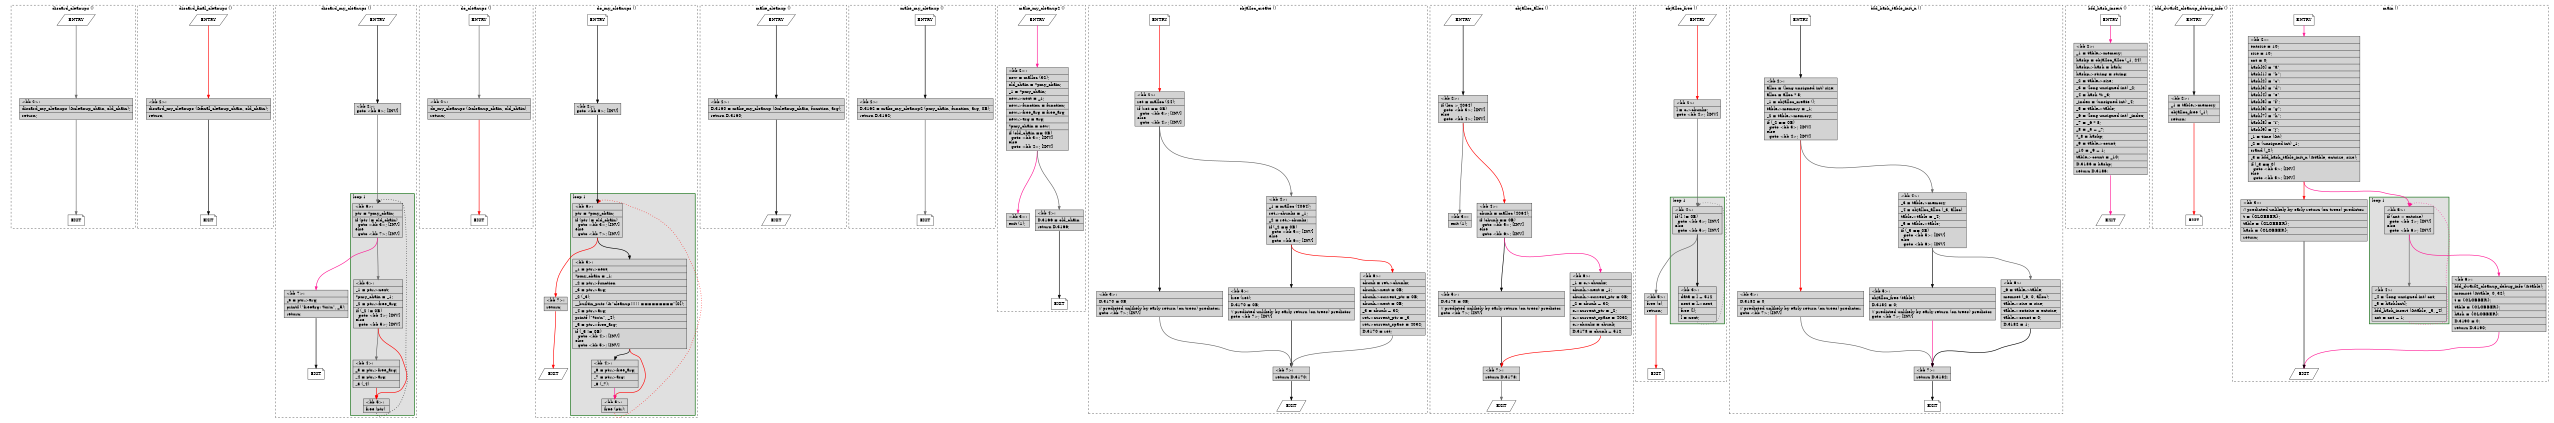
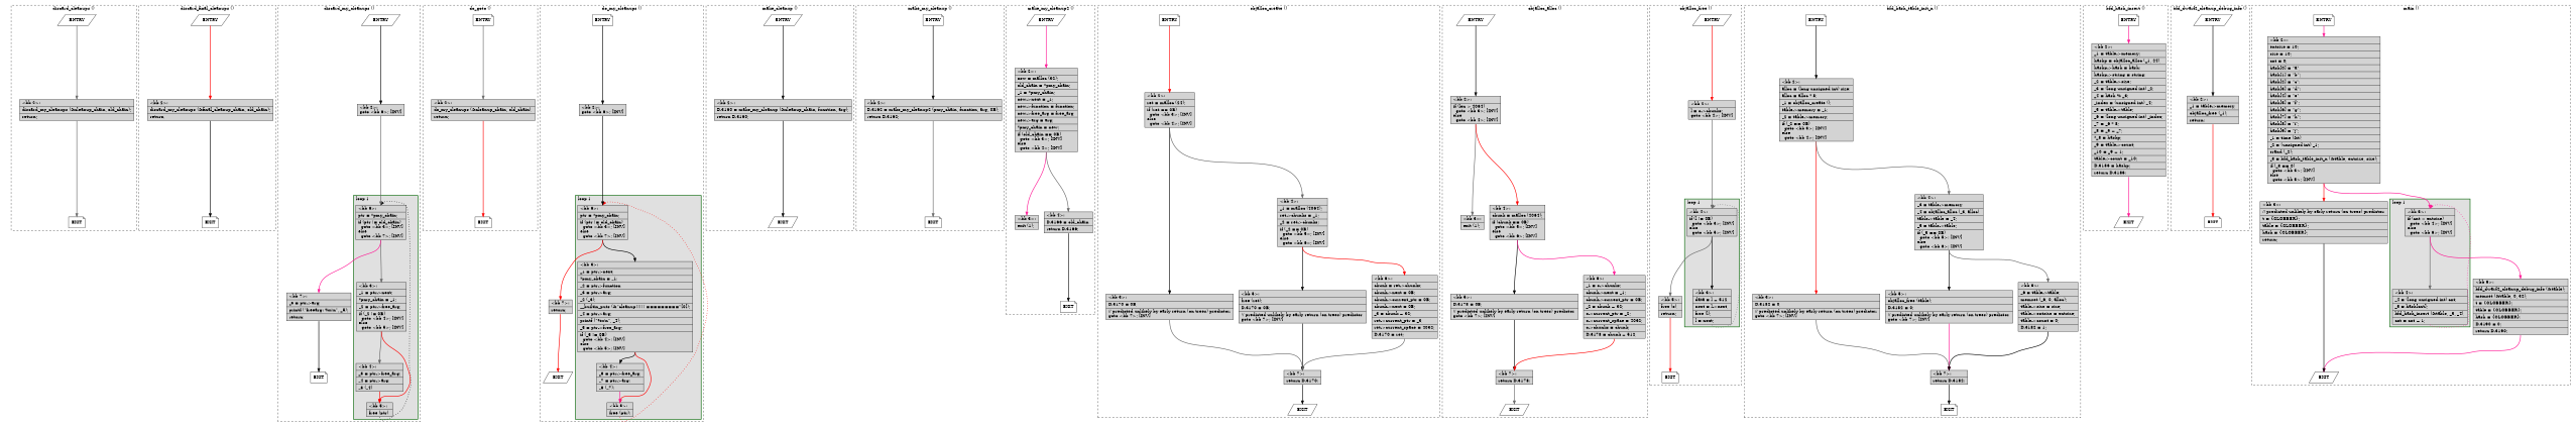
  digraph {
    node [fillcolor=lightgrey shape=record style=filled]
    edge [constraint=true headport=n style="solid,bold" tailport=s color=black weight=10]
    n1 [fillcolor=white label=ENTRY shape=parallelogram]
    n2 [fillcolor=white label=EXIT shape=note]
    n3 [label="{\<bb\ 2\>:\l|discard_my_cleanups\ (&cleanup_chain,\ old_chain);\l|return;\l}"]
    n4 [fillcolor=white label=ENTRY shape=parallelogram]
    n5 [fillcolor=white label=EXIT shape=note]
    n6 [label="{\<bb\ 2\>:\l|discard_my_cleanups\ (&final_cleanup_chain,\ old_chain);\l|return;\l}"]
    n7 [label="{\<bb\ 6\>:\l|ptr\ =\ *pmy_chain;\l|if\ (ptr\ !=\ old_chain)\l\ \ goto\ \<bb\ 3\>;\ [INV]\lelse\l\ \ goto\ \<bb\ 7\>;\ [INV]\l}"]
    n8 [label="{\<bb\ 3\>:\l|_1\ =\ ptr-\>next;\l|*pmy_chain\ =\ _1;\l|_2\ =\ ptr-\>free_arg;\l|if\ (_2\ !=\ 0B)\l\ \ goto\ \<bb\ 4\>;\ [INV]\lelse\l\ \ goto\ \<bb\ 5\>;\ [INV]\l}"]
    n9 [label="{\<bb\ 4\>:\l|_3\ =\ ptr-\>free_arg;\l|_4\ =\ ptr-\>arg;\l|_3\ (_4);\l}"]
    n10 [label="{\<bb\ 5\>:\l|free\ (ptr);\l}"]
    n11 [label="{\<bb\ 7\>:\l|_5\ =\ ptr-\>arg;\l|printf\ (\"freearg:\ %x\\n\",\ _5);\l|return;\l}"]
    n12 [fillcolor=white label=ENTRY shape=parallelogram]
    n13 [fillcolor=white label=EXIT shape=note]
    n14 [label="{\<bb\ 2\>:\lgoto\ \<bb\ 6\>;\ [INV]\l}"]
    n15 [fillcolor=white label=ENTRY shape=note]
    n16 [fillcolor=white label=EXIT shape=note]
    n17 [label="{\<bb\ 2\>:\l|do_my_cleanups\ (&cleanup_chain,\ old_chain);\l|return;\l}"]
    n18 [label="{\<bb\ 6\>:\l|ptr\ =\ *pmy_chain;\l|if\ (ptr\ !=\ old_chain)\l\ \ goto\ \<bb\ 3\>;\ [INV]\lelse\l\ \ goto\ \<bb\ 7\>;\ [INV]\l}"]
    n19 [label="{\<bb\ 3\>:\l|_1\ =\ ptr-\>next;\l|*pmy_chain\ =\ _1;\l|_2\ =\ ptr-\>function;\l|_3\ =\ ptr-\>arg;\l|_2\ (_3);\l|__builtin_puts\ (&\"cleanup!!!!!\ =========\"[0]);\l|_4\ =\ ptr-\>arg;\l|printf\ (\"%x\\n\",\ _4);\l|_5\ =\ ptr-\>free_arg;\l|if\ (_5\ !=\ 0B)\l\ \ goto\ \<bb\ 4\>;\ [INV]\lelse\l\ \ goto\ \<bb\ 5\>;\ [INV]\l}"]
    n20 [label="{\<bb\ 4\>:\l|_6\ =\ ptr-\>free_arg;\l|_7\ =\ ptr-\>arg;\l|_6\ (_7);\l}"]
    n21 [label="{\<bb\ 5\>:\l|free\ (ptr);\l}"]
    n22 [label="{\<bb\ 7\>:\l|return;\l}"]
    n23 [fillcolor=white label=ENTRY shape=note]
    n24 [fillcolor=white label=EXIT shape=parallelogram]
    n25 [label="{\<bb\ 2\>:\lgoto\ \<bb\ 6\>;\ [INV]\l}"]
    n26 [fillcolor=white label=ENTRY shape=parallelogram]
    n27 [fillcolor=white label=EXIT shape=parallelogram]
    n28 [label="{\<bb\ 2\>:\l|D.3160\ =\ make_my_cleanup\ (&cleanup_chain,\ function,\ arg);\l|return\ D.3160;\l}"]
    n29 [fillcolor=white label=ENTRY shape=note]
    n30 [fillcolor=white label=EXIT shape=note]
    n31 [label="{\<bb\ 2\>:\l|D.3162\ =\ make_my_cleanup2\ (pmy_chain,\ function,\ arg,\ 0B);\l|return\ D.3162;\l}"]
    n32 [fillcolor=white label=ENTRY shape=parallelogram]
    n33 [fillcolor=white label=EXIT shape=note]
    n34 [label="{\<bb\ 2\>:\l|new\ =\ malloc\ (32);\l|old_chain\ =\ *pmy_chain;\l|_1\ =\ *pmy_chain;\l|new-\>next\ =\ _1;\l|new-\>function\ =\ function;\l|new-\>free_arg\ =\ free_arg;\l|new-\>arg\ =\ arg;\l|*pmy_chain\ =\ new;\l|if\ (old_chain\ ==\ 0B)\l\ \ goto\ \<bb\ 3\>;\ [INV]\lelse\l\ \ goto\ \<bb\ 4\>;\ [INV]\l}"]
    n35 [label="{\<bb\ 3\>:\l|exit\ (1);\l}"]
    n36 [label="{\<bb\ 4\>:\l|D.3166\ =\ old_chain;\l|return\ D.3166;\l}"]
    n37 [fillcolor=white label=ENTRY shape=note]
    n38 [fillcolor=white label=EXIT shape=parallelogram]
    n39 [label="{\<bb\ 2\>:\l|ret\ =\ malloc\ (24);\l|if\ (ret\ ==\ 0B)\l\ \ goto\ \<bb\ 3\>;\ [INV]\lelse\l\ \ goto\ \<bb\ 4\>;\ [INV]\l}"]
    n40 [label="{\<bb\ 3\>:\l|D.3170\ =\ 0B;\l|//\ predicted\ unlikely\ by\ early\ return\ (on\ trees)\ predictor.\lgoto\ \<bb\ 7\>;\ [INV]\l}"]
    n41 [label="{\<bb\ 4\>:\l|_1\ =\ malloc\ (4064);\l|ret-\>chunks\ =\ _1;\l|_2\ =\ ret-\>chunks;\l|if\ (_2\ ==\ 0B)\l\ \ goto\ \<bb\ 5\>;\ [INV]\lelse\l\ \ goto\ \<bb\ 6\>;\ [INV]\l}"]
    n42 [label="{\<bb\ 7\>:\l|return\ D.3170;\l}"]
    n43 [label="{\<bb\ 5\>:\l|free\ (ret);\l|D.3170\ =\ 0B;\l|//\ predicted\ unlikely\ by\ early\ return\ (on\ trees)\ predictor.\lgoto\ \<bb\ 7\>;\ [INV]\l}"]
    n44 [label="{\<bb\ 6\>:\l|chunk\ =\ ret-\>chunks;\l|chunk-\>next\ =\ 0B;\l|chunk-\>current_ptr\ =\ 0B;\l|chunk-\>next\ =\ 0B;\l|_3\ =\ chunk\ +\ 32;\l|ret-\>current_ptr\ =\ _3;\l|ret-\>current_space\ =\ 4032;\l|D.3170\ =\ ret;\l}"]
    n45 [fillcolor=white label=ENTRY shape=parallelogram]
    n46 [fillcolor=white label=EXIT shape=parallelogram]
    n47 [label="{\<bb\ 2\>:\l|if\ (len\ \>\ 4064)\l\ \ goto\ \<bb\ 3\>;\ [INV]\lelse\l\ \ goto\ \<bb\ 4\>;\ [INV]\l}"]
    n48 [label="{\<bb\ 3\>:\l|exit\ (1);\l}"]
    n49 [label="{\<bb\ 4\>:\l|chunk\ =\ malloc\ (4064);\l|if\ (chunk\ ==\ 0B)\l\ \ goto\ \<bb\ 5\>;\ [INV]\lelse\l\ \ goto\ \<bb\ 6\>;\ [INV]\l}"]
    n50 [label="{\<bb\ 5\>:\l|D.3178\ =\ 0B;\l|//\ predicted\ unlikely\ by\ early\ return\ (on\ trees)\ predictor.\lgoto\ \<bb\ 7\>;\ [INV]\l}"]
    n51 [label="{\<bb\ 6\>:\l|_1\ =\ o-\>chunks;\l|chunk-\>next\ =\ _1;\l|chunk-\>current_ptr\ =\ 0B;\l|_2\ =\ chunk\ +\ 32;\l|o-\>current_ptr\ =\ _2;\l|o-\>current_space\ =\ 4032;\l|o-\>chunks\ =\ chunk;\l|D.3178\ =\ chunk\ +\ 512;\l}"]
    n52 [label="{\<bb\ 7\>:\l|return\ D.3178;\l}"]
    n53 [label="{\<bb\ 4\>:\l|if\ (l\ !=\ 0B)\l\ \ goto\ \<bb\ 3\>;\ [INV]\lelse\l\ \ goto\ \<bb\ 5\>;\ [INV]\l}"]
    n54 [label="{\<bb\ 3\>:\l|data\ =\ l\ +\ 512;\l|next\ =\ l-\>next;\l|free\ (l);\l|l\ =\ next;\l}"]
    n55 [label="{\<bb\ 5\>:\l|free\ (o);\l|return;\l}"]
    n56 [fillcolor=white label=ENTRY shape=parallelogram]
    n57 [fillcolor=white label=EXIT shape=note]
    n58 [label="{\<bb\ 2\>:\l|l\ =\ o-\>chunks;\lgoto\ \<bb\ 4\>;\ [INV]\l}"]
    n59 [fillcolor=white label=ENTRY shape=note]
    n60 [fillcolor=white label=EXIT shape=note]
    n61 [label="{\<bb\ 2\>:\l|alloc\ =\ (long\ unsigned\ int)\ size;\l|alloc\ =\ alloc\ *\ 8;\l|_1\ =\ objalloc_create\ ();\l|table-\>memory\ =\ _1;\l|_2\ =\ table-\>memory;\l|if\ (_2\ ==\ 0B)\l\ \ goto\ \<bb\ 3\>;\ [INV]\lelse\l\ \ goto\ \<bb\ 4\>;\ [INV]\l}"]
    n62 [label="{\<bb\ 3\>:\l|D.3182\ =\ 0;\l|//\ predicted\ unlikely\ by\ early\ return\ (on\ trees)\ predictor.\lgoto\ \<bb\ 7\>;\ [INV]\l}"]
    n63 [label="{\<bb\ 4\>:\l|_3\ =\ table-\>memory;\l|_4\ =\ objalloc_alloc\ (_3,\ alloc);\l|table-\>table\ =\ _4;\l|_5\ =\ table-\>table;\l|if\ (_5\ ==\ 0B)\l\ \ goto\ \<bb\ 5\>;\ [INV]\lelse\l\ \ goto\ \<bb\ 6\>;\ [INV]\l}"]
    n64 [label="{\<bb\ 7\>:\l|return\ D.3182;\l}"]
    n65 [label="{\<bb\ 5\>:\l|objalloc_free\ (table);\l|D.3182\ =\ 0;\l|//\ predicted\ unlikely\ by\ early\ return\ (on\ trees)\ predictor.\lgoto\ \<bb\ 7\>;\ [INV]\l}"]
    n66 [label="{\<bb\ 6\>:\l|_6\ =\ table-\>table;\l|memset\ (_6,\ 0,\ alloc);\l|table-\>size\ =\ size;\l|table-\>entsize\ =\ entsize;\l|table-\>count\ =\ 0;\l|D.3182\ =\ 1;\l}"]
    n67 [fillcolor=white label=ENTRY shape=note]
    n68 [fillcolor=white label=EXIT shape=parallelogram]
    n69 [label="{\<bb\ 2\>:\l|_1\ =\ table-\>memory;\l|hashp\ =\ objalloc_alloc\ (_1,\ 24);\l|hashp-\>hash\ =\ hash;\l|hashp-\>string\ =\ string;\l|_2\ =\ table-\>size;\l|_3\ =\ (long\ unsigned\ int)\ _2;\l|_4\ =\ hash\ %\ _3;\l|_index\ =\ (unsigned\ int)\ _4;\l|_5\ =\ table-\>table;\l|_6\ =\ (long\ unsigned\ int)\ _index;\l|_7\ =\ _6\ *\ 8;\l|_8\ =\ _5\ +\ _7;\l|*_8\ =\ hashp;\l|_9\ =\ table-\>count;\l|_10\ =\ _9\ +\ 1;\l|table-\>count\ =\ _10;\l|D.3186\ =\ hashp;\l|return\ D.3186;\l}"]
    n70 [fillcolor=white label=ENTRY shape=parallelogram]
    n71 [fillcolor=white label=EXIT shape=note]
    n72 [label="{\<bb\ 2\>:\l|_1\ =\ table-\>memory;\l|objalloc_free\ (_1);\l|return;\l}"]
    n73 [label="{\<bb\ 5\>:\l|if\ (cnt\ \<\ entsize)\l\ \ goto\ \<bb\ 4\>;\ [INV]\lelse\l\ \ goto\ \<bb\ 6\>;\ [INV]\l}"]
    n74 [label="{\<bb\ 4\>:\l|_4\ =\ (long\ unsigned\ int)\ cnt;\l|_5\ =\ hash[cnt];\l|bfd_hash_insert\ (&table,\ _5,\ _4);\l|cnt\ =\ cnt\ +\ 1;\l}"]
    n75 [label="{\<bb\ 6\>:\l|bfd_dwarf2_cleanup_debug_info\ (&table);\l|memset\ (&table,\ 0,\ 32);\l|t\ =\ \{CLOBBER\};\l|table\ =\ \{CLOBBER\};\l|hash\ =\ \{CLOBBER\};\l|D.3190\ =\ 0;\l|return\ D.3190;\l}"]
    n76 [fillcolor=white label=ENTRY shape=note]
    n77 [fillcolor=white label=EXIT shape=parallelogram]
    n78 [label="{\<bb\ 2\>:\l|entsize\ =\ 10;\l|size\ =\ 10;\l|cnt\ =\ 0;\l|hash[0]\ =\ \"a\";\l|hash[1]\ =\ \"b\";\l|hash[2]\ =\ \"c\";\l|hash[3]\ =\ \"d\";\l|hash[4]\ =\ \"e\";\l|hash[5]\ =\ \"f\";\l|hash[6]\ =\ \"g\";\l|hash[7]\ =\ \"h\";\l|hash[8]\ =\ \"i\";\l|hash[9]\ =\ \"j\";\l|_1\ =\ time\ (&t);\l|_2\ =\ (unsigned\ int)\ _1;\l|srand\ (_2);\l|_3\ =\ bfd_hash_table_init_n\ (&table,\ entsize,\ size);\l|if\ (_3\ ==\ 0)\l\ \ goto\ \<bb\ 3\>;\ [INV]\lelse\l\ \ goto\ \<bb\ 5\>;\ [INV]\l}"]
    n79 [label="{\<bb\ 3\>:\l|//\ predicted\ unlikely\ by\ early\ return\ (on\ trees)\ predictor.\l|t\ =\ \{CLOBBER\};\l|table\ =\ \{CLOBBER\};\l|hash\ =\ \{CLOBBER\};\l|return;\l}"]
    subgraph cluster_1 {
      color=black
      label="discard_cleanups ()"
      style=dashed
      n1
      n2
      n3
    }
    subgraph cluster_2 {
      color=black
      label="discard_final_cleanups ()"
      style=dashed
      n4
      n5
      n6
    }
    subgraph cluster_3 {
      color=black
      label="discard_my_cleanups ()"
      style=dashed
      n11
      n12
      n13
      n14
      subgraph cluster_4 {
        color=darkgreen
        fillcolor=grey88
        label="loop 1"
        labeljust=l
        penwidth=2
        style=filled
        n7
        n8
        n9
        n10
      }
    }
    subgraph cluster_5 {
      color=black
-     label="do_cleanups ()"
+     label="do_goto ()"
      style=dashed
      n15
      n16
      n17
    }
    subgraph cluster_6 {
      color=black
      label="do_my_cleanups ()"
      style=dashed
      n22
      n23
      n24
      n25
      subgraph cluster_7 {
        color=darkgreen
        fillcolor=grey88
        label="loop 1"
        labeljust=l
        penwidth=2
        style=filled
        n18
        n19
        n20
        n21
      }
    }
    subgraph cluster_8 {
      color=black
      label="make_cleanup ()"
      style=dashed
      n26
      n27
      n28
    }
    subgraph cluster_9 {
      color=black
      label="make_my_cleanup ()"
      style=dashed
      n29
      n30
      n31
    }
    subgraph cluster_10 {
      color=black
      label="make_my_cleanup2 ()"
      style=dashed
      n32
      n33
      n34
      n35
      n36
    }
    subgraph cluster_11 {
      color=black
      label="objalloc_create ()"
      style=dashed
      n37
      n38
      n39
      n40
      n41
      n42
      n43
      n44
    }
    subgraph cluster_12 {
      color=black
      label="objalloc_alloc ()"
      style=dashed
      n45
      n46
      n47
      n48
      n49
      n50
      n51
      n52
    }
    subgraph cluster_13 {
      color=black
      label="objalloc_free ()"
      style=dashed
      n55
      n56
      n57
      n58
      subgraph cluster_14 {
        color=darkgreen
        fillcolor=grey88
        label="loop 1"
        labeljust=l
        penwidth=2
        style=filled
        n53
        n54
      }
    }
    subgraph cluster_15 {
      color=black
      label="bfd_hash_table_init_n ()"
      style=dashed
      n59
      n60
      n61
      n62
      n63
      n64
      n65
      n66
    }
    subgraph cluster_16 {
      color=black
      label="bfd_hash_insert ()"
      style=dashed
      n67
      n68
      n69
    }
    subgraph cluster_17 {
      color=black
      label="bfd_dwarf2_cleanup_debug_info ()"
      style=dashed
      n70
      n71
      n72
    }
    subgraph cluster_18 {
      color=black
      label="main ()"
      style=dashed
      n75
      n76
      n77
      n78
      n79
      subgraph cluster_19 {
        color=darkgreen
        fillcolor=grey88
        label="loop 1"
        labeljust=l
        penwidth=2
        style=filled
        n73
        n74
      }
    }
    n1 -> n2 [style=invis color="" weight=""]
    n1 -> n3 [color=gray40 weight=100]
    n3 -> n2 [color=gray40]
    n4 -> n5 [style=invis color="" weight=""]
    n4 -> n6 [color=red weight=100]
    n6 -> n5
    n7 -> n8 [color=gray40]
    n7 -> n11 [color=deeppink]
    n8 -> n9 [color=gray40]
    n8 -> n10 [color=red]
    n9 -> n10 [color=red weight=100]
    n10 -> n7 [constraint=false style="dotted,bold"]
    n11 -> n13
    n12 -> n13 [style=invis color="" weight=""]
    n12 -> n14 [weight=100]
    n14 -> n7 [color=gray40 weight=100]
    n15 -> n16 [style=invis color="" weight=""]
    n15 -> n17 [color=gray40 weight=100]
    n17 -> n16 [color=red]
    n18 -> n19
    n18 -> n22 [color=red]
    n19 -> n20
    n19 -> n21 [color=red]
    n20 -> n21 [color=deeppink weight=100]
    n21 -> n18 [color=red constraint=false style="dotted,bold"]
    n22 -> n24 [color=red]
    n23 -> n24 [style=invis color="" weight=""]
    n23 -> n25 [weight=100]
    n25 -> n18 [weight=100]
    n26 -> n27 [style=invis color="" weight=""]
    n26 -> n28 [weight=100]
    n28 -> n27
    n29 -> n30 [style=invis color="" weight=""]
    n29 -> n31 [weight=100]
    n31 -> n30 [color=gray40]
    n32 -> n33 [style=invis color="" weight=""]
    n32 -> n34 [color=deeppink weight=100]
    n34 -> n35 [color=deeppink]
    n34 -> n36 [color=gray40]
    n36 -> n33
    n37 -> n38 [style=invis color="" weight=""]
    n37 -> n39 [color=red weight=100]
    n39 -> n40
    n39 -> n41 [color=gray40]
    n40 -> n42 [color=gray40 weight=100]
    n41 -> n43
    n41 -> n44 [color=red]
    n42 -> n38
    n43 -> n42 [weight=100]
    n44 -> n42 [color=gray40 weight=100]
    n45 -> n46 [style=invis color="" weight=""]
    n45 -> n47 [weight=100]
    n47 -> n48 [color=gray40]
    n47 -> n49 [color=red]
    n49 -> n50
    n49 -> n51 [color=deeppink]
    n50 -> n52 [weight=100]
    n51 -> n52 [color=red weight=100]
    n52 -> n46 [color=gray40]
    n53 -> n54
    n53 -> n55 [color=gray40]
    n54 -> n53 [color=gray40 constraint=false style="dotted,bold"]
    n55 -> n57 [color=red]
    n56 -> n57 [style=invis color="" weight=""]
    n56 -> n58 [color=red weight=100]
    n58 -> n53 [color=gray40 weight=100]
    n59 -> n60 [style=invis color="" weight=""]
    n59 -> n61 [weight=100]
    n61 -> n62 [color=red]
    n61 -> n63 [color=gray40]
    n62 -> n64 [color=gray40 weight=100]
    n63 -> n65
    n63 -> n66 [color=gray40]
    n64 -> n60
    n65 -> n64 [color=deeppink weight=100]
    n66 -> n64 [weight=100]
    n67 -> n68 [style=invis color="" weight=""]
    n67 -> n69 [color=deeppink weight=100]
    n69 -> n68 [color=deeppink]
    n70 -> n71 [style=invis color="" weight=""]
    n70 -> n72 [weight=100]
    n72 -> n71 [color=red]
    n73 -> n74 [color=gray40]
    n73 -> n75 [color=deeppink]
    n74 -> n73 [color=deeppink constraint=false style="dotted,bold"]
    n75 -> n77 [color=deeppink]
    n76 -> n77 [style=invis color="" weight=""]
    n76 -> n78 [color=deeppink weight=100]
    n78 -> n73 [color=deeppink]
    n78 -> n79 [color=red]
    n79 -> n77
  }
